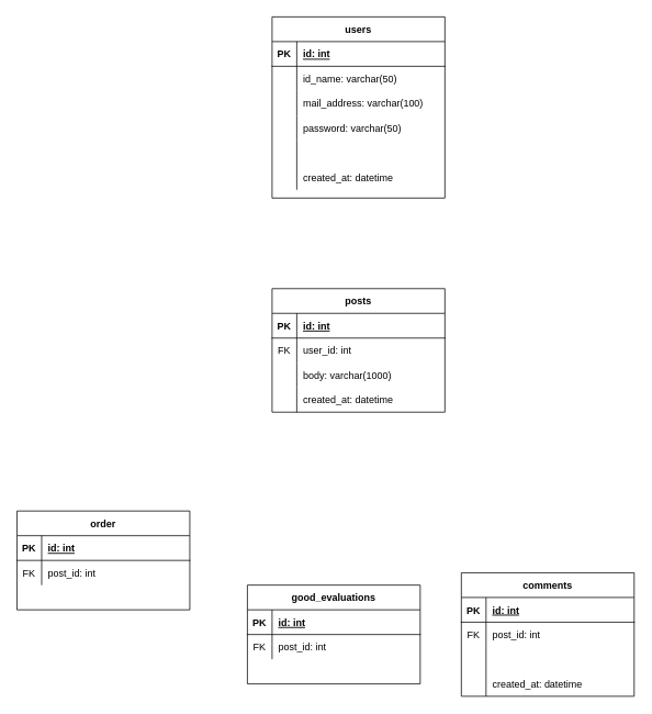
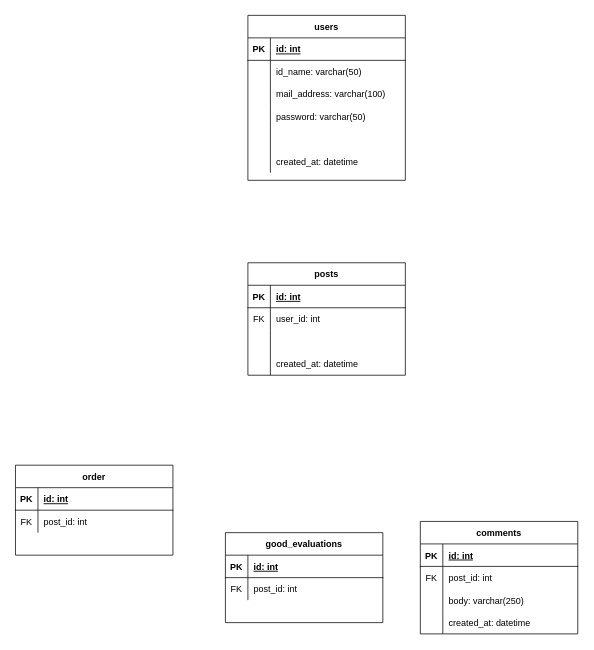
  <mxCell id="0" />
  <mxCell id="1" parent="0" />
  <mxCell id="2" value="users" style="shape=table;startSize=30;container=1;collapsible=1;childLayout=tableLayout;fixedRows=1;rowLines=0;fontStyle=1;align=center;resizeLast=1;" vertex="1" parent="1"><mxGeometry x="330" y="20" width="210" height="220" as="geometry" /></mxCell>
  <mxCell id="3" value="" style="shape=partialRectangle;collapsible=0;dropTarget=0;pointerEvents=0;fillColor=none;top=0;left=0;bottom=1;right=0;points=[[0,0.5],[1,0.5]];portConstraint=eastwest;" vertex="1" parent="2"><mxGeometry y="30" width="210" height="30" as="geometry" /></mxCell>
  <mxCell id="4" value="PK" style="shape=partialRectangle;connectable=0;fillColor=none;top=0;left=0;bottom=0;right=0;fontStyle=1;overflow=hidden;" vertex="1" parent="3"><mxGeometry width="30" height="30" as="geometry"><mxRectangle width="30" height="30" as="alternateBounds" /></mxGeometry></mxCell>
  <mxCell id="5" value="id: int" style="shape=partialRectangle;connectable=0;fillColor=none;top=0;left=0;bottom=0;right=0;align=left;spacingLeft=6;fontStyle=5;overflow=hidden;" vertex="1" parent="3"><mxGeometry x="30" width="180" height="30" as="geometry"><mxRectangle width="180" height="30" as="alternateBounds" /></mxGeometry></mxCell>
  <mxCell id="6" value="" style="shape=partialRectangle;collapsible=0;dropTarget=0;pointerEvents=0;fillColor=none;top=0;left=0;bottom=0;right=0;points=[[0,0.5],[1,0.5]];portConstraint=eastwest;" vertex="1" parent="2"><mxGeometry y="60" width="210" height="30" as="geometry" /></mxCell>
  <mxCell id="7" value="" style="shape=partialRectangle;connectable=0;fillColor=none;top=0;left=0;bottom=0;right=0;editable=1;overflow=hidden;" vertex="1" parent="6"><mxGeometry width="30" height="30" as="geometry"><mxRectangle width="30" height="30" as="alternateBounds" /></mxGeometry></mxCell>
  <mxCell id="8" value="id_name: varchar(50)" style="shape=partialRectangle;connectable=0;fillColor=none;top=0;left=0;bottom=0;right=0;align=left;spacingLeft=6;overflow=hidden;" vertex="1" parent="6"><mxGeometry x="30" width="180" height="30" as="geometry"><mxRectangle width="180" height="30" as="alternateBounds" /></mxGeometry></mxCell>
  <mxCell id="9" value="" style="shape=partialRectangle;collapsible=0;dropTarget=0;pointerEvents=0;fillColor=none;top=0;left=0;bottom=0;right=0;points=[[0,0.5],[1,0.5]];portConstraint=eastwest;" vertex="1" parent="2"><mxGeometry y="90" width="210" height="30" as="geometry" /></mxCell>
  <mxCell id="10" value="" style="shape=partialRectangle;connectable=0;fillColor=none;top=0;left=0;bottom=0;right=0;editable=1;overflow=hidden;" vertex="1" parent="9"><mxGeometry width="30" height="30" as="geometry"><mxRectangle width="30" height="30" as="alternateBounds" /></mxGeometry></mxCell>
  <mxCell id="11" value="mail_address: varchar(100)" style="shape=partialRectangle;connectable=0;fillColor=none;top=0;left=0;bottom=0;right=0;align=left;spacingLeft=6;overflow=hidden;" vertex="1" parent="9"><mxGeometry x="30" width="180" height="30" as="geometry"><mxRectangle width="180" height="30" as="alternateBounds" /></mxGeometry></mxCell>
  <mxCell id="12" value="" style="shape=partialRectangle;collapsible=0;dropTarget=0;pointerEvents=0;fillColor=none;top=0;left=0;bottom=0;right=0;points=[[0,0.5],[1,0.5]];portConstraint=eastwest;" vertex="1" parent="2"><mxGeometry y="120" width="210" height="30" as="geometry" /></mxCell>
  <mxCell id="13" value="" style="shape=partialRectangle;connectable=0;fillColor=none;top=0;left=0;bottom=0;right=0;editable=1;overflow=hidden;" vertex="1" parent="12"><mxGeometry width="30" height="30" as="geometry"><mxRectangle width="30" height="30" as="alternateBounds" /></mxGeometry></mxCell>
  <mxCell id="14" value="password: varchar(50)" style="shape=partialRectangle;connectable=0;fillColor=none;top=0;left=0;bottom=0;right=0;align=left;spacingLeft=6;overflow=hidden;" vertex="1" parent="12"><mxGeometry x="30" width="180" height="30" as="geometry"><mxRectangle width="180" height="30" as="alternateBounds" /></mxGeometry></mxCell>
  <mxCell id="15" value="" style="shape=partialRectangle;collapsible=0;dropTarget=0;pointerEvents=0;fillColor=none;top=0;left=0;bottom=0;right=0;points=[[0,0.5],[1,0.5]];portConstraint=eastwest;" vertex="1" parent="2"><mxGeometry y="150" width="210" height="30" as="geometry" /></mxCell>
  <mxCell id="16" value="" style="shape=partialRectangle;connectable=0;fillColor=none;top=0;left=0;bottom=0;right=0;editable=1;overflow=hidden;" vertex="1" parent="15"><mxGeometry width="30" height="30" as="geometry"><mxRectangle width="30" height="30" as="alternateBounds" /></mxGeometry></mxCell>
  <mxCell id="17" value="" style="shape=partialRectangle;collapsible=0;dropTarget=0;pointerEvents=0;fillColor=none;top=0;left=0;bottom=0;right=0;points=[[0,0.5],[1,0.5]];portConstraint=eastwest;" vertex="1" parent="2"><mxGeometry y="180" width="210" height="30" as="geometry" /></mxCell>
  <mxCell id="18" value="" style="shape=partialRectangle;connectable=0;fillColor=none;top=0;left=0;bottom=0;right=0;editable=1;overflow=hidden;" vertex="1" parent="17"><mxGeometry width="30" height="30" as="geometry"><mxRectangle width="30" height="30" as="alternateBounds" /></mxGeometry></mxCell>
  <mxCell id="19" value="created_at: datetime" style="shape=partialRectangle;connectable=0;fillColor=none;top=0;left=0;bottom=0;right=0;align=left;spacingLeft=6;overflow=hidden;" vertex="1" parent="17"><mxGeometry x="30" width="180" height="30" as="geometry"><mxRectangle width="180" height="30" as="alternateBounds" /></mxGeometry></mxCell>
  <mxCell id="20" value="posts" style="shape=table;startSize=30;container=1;collapsible=1;childLayout=tableLayout;fixedRows=1;rowLines=0;fontStyle=1;align=center;resizeLast=1;" vertex="1" parent="1"><mxGeometry x="330" y="350" width="210" height="150" as="geometry" /></mxCell>
  <mxCell id="21" value="" style="shape=partialRectangle;collapsible=0;dropTarget=0;pointerEvents=0;fillColor=none;top=0;left=0;bottom=1;right=0;points=[[0,0.5],[1,0.5]];portConstraint=eastwest;" vertex="1" parent="20"><mxGeometry y="30" width="210" height="30" as="geometry" /></mxCell>
  <mxCell id="22" value="PK" style="shape=partialRectangle;connectable=0;fillColor=none;top=0;left=0;bottom=0;right=0;fontStyle=1;overflow=hidden;" vertex="1" parent="21"><mxGeometry width="30" height="30" as="geometry"><mxRectangle width="30" height="30" as="alternateBounds" /></mxGeometry></mxCell>
  <mxCell id="23" value="id: int" style="shape=partialRectangle;connectable=0;fillColor=none;top=0;left=0;bottom=0;right=0;align=left;spacingLeft=6;fontStyle=5;overflow=hidden;" vertex="1" parent="21"><mxGeometry x="30" width="180" height="30" as="geometry"><mxRectangle width="180" height="30" as="alternateBounds" /></mxGeometry></mxCell>
  <mxCell id="24" value="" style="shape=partialRectangle;collapsible=0;dropTarget=0;pointerEvents=0;fillColor=none;top=0;left=0;bottom=0;right=0;points=[[0,0.5],[1,0.5]];portConstraint=eastwest;" vertex="1" parent="20"><mxGeometry y="60" width="210" height="30" as="geometry" /></mxCell>
  <mxCell id="25" value="FK" style="shape=partialRectangle;connectable=0;fillColor=none;top=0;left=0;bottom=0;right=0;fontStyle=0;overflow=hidden;" vertex="1" parent="24"><mxGeometry width="30" height="30" as="geometry"><mxRectangle width="30" height="30" as="alternateBounds" /></mxGeometry></mxCell>
  <mxCell id="26" value="user_id: int" style="shape=partialRectangle;connectable=0;fillColor=none;top=0;left=0;bottom=0;right=0;align=left;spacingLeft=6;fontStyle=0;overflow=hidden;" vertex="1" parent="24"><mxGeometry x="30" width="180" height="30" as="geometry"><mxRectangle width="180" height="30" as="alternateBounds" /></mxGeometry></mxCell>
  <mxCell id="27" value="" style="shape=partialRectangle;collapsible=0;dropTarget=0;pointerEvents=0;fillColor=none;top=0;left=0;bottom=0;right=0;points=[[0,0.5],[1,0.5]];portConstraint=eastwest;" vertex="1" parent="20"><mxGeometry y="90" width="210" height="30" as="geometry" /></mxCell>
  <mxCell id="28" value="" style="shape=partialRectangle;connectable=0;fillColor=none;top=0;left=0;bottom=0;right=0;editable=1;overflow=hidden;" vertex="1" parent="27"><mxGeometry width="30" height="30" as="geometry"><mxRectangle width="30" height="30" as="alternateBounds" /></mxGeometry></mxCell>
- <mxCell id="29" value="body: varchar(1000)" style="shape=partialRectangle;connectable=0;fillColor=none;top=0;left=0;bottom=0;right=0;align=left;spacingLeft=6;overflow=hidden;" vertex="1" parent="27"><mxGeometry x="30" width="180" height="30" as="geometry"><mxRectangle width="180" height="30" as="alternateBounds" /></mxGeometry></mxCell>
  <mxCell id="30" value="" style="shape=partialRectangle;collapsible=0;dropTarget=0;pointerEvents=0;fillColor=none;top=0;left=0;bottom=0;right=0;points=[[0,0.5],[1,0.5]];portConstraint=eastwest;" vertex="1" parent="20"><mxGeometry y="120" width="210" height="30" as="geometry" /></mxCell>
  <mxCell id="31" value="" style="shape=partialRectangle;connectable=0;fillColor=none;top=0;left=0;bottom=0;right=0;editable=1;overflow=hidden;" vertex="1" parent="30"><mxGeometry width="30" height="30" as="geometry"><mxRectangle width="30" height="30" as="alternateBounds" /></mxGeometry></mxCell>
  <mxCell id="32" value="created_at: datetime" style="shape=partialRectangle;connectable=0;fillColor=none;top=0;left=0;bottom=0;right=0;align=left;spacingLeft=6;overflow=hidden;" vertex="1" parent="30"><mxGeometry x="30" width="180" height="30" as="geometry"><mxRectangle width="180" height="30" as="alternateBounds" /></mxGeometry></mxCell>
  <mxCell id="33" value="comments" style="shape=table;startSize=30;container=1;collapsible=1;childLayout=tableLayout;fixedRows=1;rowLines=0;fontStyle=1;align=center;resizeLast=1;" vertex="1" parent="1"><mxGeometry x="560" y="695" width="210" height="150" as="geometry" /></mxCell>
  <mxCell id="34" value="" style="shape=partialRectangle;collapsible=0;dropTarget=0;pointerEvents=0;fillColor=none;top=0;left=0;bottom=1;right=0;points=[[0,0.5],[1,0.5]];portConstraint=eastwest;" vertex="1" parent="33"><mxGeometry y="30" width="210" height="30" as="geometry" /></mxCell>
  <mxCell id="35" value="PK" style="shape=partialRectangle;connectable=0;fillColor=none;top=0;left=0;bottom=0;right=0;fontStyle=1;overflow=hidden;" vertex="1" parent="34"><mxGeometry width="30" height="30" as="geometry"><mxRectangle width="30" height="30" as="alternateBounds" /></mxGeometry></mxCell>
  <mxCell id="36" value="id: int" style="shape=partialRectangle;connectable=0;fillColor=none;top=0;left=0;bottom=0;right=0;align=left;spacingLeft=6;fontStyle=5;overflow=hidden;" vertex="1" parent="34"><mxGeometry x="30" width="180" height="30" as="geometry"><mxRectangle width="180" height="30" as="alternateBounds" /></mxGeometry></mxCell>
  <mxCell id="37" value="" style="shape=partialRectangle;collapsible=0;dropTarget=0;pointerEvents=0;fillColor=none;top=0;left=0;bottom=0;right=0;points=[[0,0.5],[1,0.5]];portConstraint=eastwest;" vertex="1" parent="33"><mxGeometry y="60" width="210" height="30" as="geometry" /></mxCell>
  <mxCell id="38" value="FK" style="shape=partialRectangle;connectable=0;fillColor=none;top=0;left=0;bottom=0;right=0;fontStyle=0;overflow=hidden;" vertex="1" parent="37"><mxGeometry width="30" height="30" as="geometry"><mxRectangle width="30" height="30" as="alternateBounds" /></mxGeometry></mxCell>
  <mxCell id="39" value="post_id: int" style="shape=partialRectangle;connectable=0;fillColor=none;top=0;left=0;bottom=0;right=0;align=left;spacingLeft=6;fontStyle=0;overflow=hidden;" vertex="1" parent="37"><mxGeometry x="30" width="180" height="30" as="geometry"><mxRectangle width="180" height="30" as="alternateBounds" /></mxGeometry></mxCell>
  <mxCell id="40" value="" style="shape=partialRectangle;collapsible=0;dropTarget=0;pointerEvents=0;fillColor=none;top=0;left=0;bottom=0;right=0;points=[[0,0.5],[1,0.5]];portConstraint=eastwest;" vertex="1" parent="33"><mxGeometry y="90" width="210" height="30" as="geometry" /></mxCell>
  <mxCell id="41" value="" style="shape=partialRectangle;connectable=0;fillColor=none;top=0;left=0;bottom=0;right=0;editable=1;overflow=hidden;" vertex="1" parent="40"><mxGeometry width="30" height="30" as="geometry"><mxRectangle width="30" height="30" as="alternateBounds" /></mxGeometry></mxCell>
+ <mxCell id="42" value="body: varchar(250)" style="shape=partialRectangle;connectable=0;fillColor=none;top=0;left=0;bottom=0;right=0;align=left;spacingLeft=6;overflow=hidden;" vertex="1" parent="40"><mxGeometry x="30" width="180" height="30" as="geometry"><mxRectangle width="180" height="30" as="alternateBounds" /></mxGeometry></mxCell>
  <mxCell id="43" value="" style="shape=partialRectangle;collapsible=0;dropTarget=0;pointerEvents=0;fillColor=none;top=0;left=0;bottom=0;right=0;points=[[0,0.5],[1,0.5]];portConstraint=eastwest;" vertex="1" parent="33"><mxGeometry y="120" width="210" height="30" as="geometry" /></mxCell>
  <mxCell id="44" value="" style="shape=partialRectangle;connectable=0;fillColor=none;top=0;left=0;bottom=0;right=0;editable=1;overflow=hidden;" vertex="1" parent="43"><mxGeometry width="30" height="30" as="geometry"><mxRectangle width="30" height="30" as="alternateBounds" /></mxGeometry></mxCell>
  <mxCell id="45" value="created_at: datetime" style="shape=partialRectangle;connectable=0;fillColor=none;top=0;left=0;bottom=0;right=0;align=left;spacingLeft=6;overflow=hidden;" vertex="1" parent="43"><mxGeometry x="30" width="180" height="30" as="geometry"><mxRectangle width="180" height="30" as="alternateBounds" /></mxGeometry></mxCell>
  <mxCell id="46" value="order" style="shape=table;startSize=30;container=1;collapsible=1;childLayout=tableLayout;fixedRows=1;rowLines=0;fontStyle=1;align=center;resizeLast=1;" vertex="1" parent="1"><mxGeometry x="20" y="620" width="210" height="120" as="geometry" /></mxCell>
  <mxCell id="47" value="" style="shape=partialRectangle;collapsible=0;dropTarget=0;pointerEvents=0;fillColor=none;top=0;left=0;bottom=1;right=0;points=[[0,0.5],[1,0.5]];portConstraint=eastwest;" vertex="1" parent="46"><mxGeometry y="30" width="210" height="30" as="geometry" /></mxCell>
  <mxCell id="48" value="PK" style="shape=partialRectangle;connectable=0;fillColor=none;top=0;left=0;bottom=0;right=0;fontStyle=1;overflow=hidden;" vertex="1" parent="47"><mxGeometry width="30" height="30" as="geometry"><mxRectangle width="30" height="30" as="alternateBounds" /></mxGeometry></mxCell>
  <mxCell id="49" value="id: int" style="shape=partialRectangle;connectable=0;fillColor=none;top=0;left=0;bottom=0;right=0;align=left;spacingLeft=6;fontStyle=5;overflow=hidden;" vertex="1" parent="47"><mxGeometry x="30" width="180" height="30" as="geometry"><mxRectangle width="180" height="30" as="alternateBounds" /></mxGeometry></mxCell>
  <mxCell id="50" value="" style="shape=partialRectangle;collapsible=0;dropTarget=0;pointerEvents=0;fillColor=none;top=0;left=0;bottom=0;right=0;points=[[0,0.5],[1,0.5]];portConstraint=eastwest;" vertex="1" parent="46"><mxGeometry y="60" width="210" height="30" as="geometry" /></mxCell>
  <mxCell id="51" value="FK" style="shape=partialRectangle;connectable=0;fillColor=none;top=0;left=0;bottom=0;right=0;fontStyle=0;overflow=hidden;" vertex="1" parent="50"><mxGeometry width="30" height="30" as="geometry"><mxRectangle width="30" height="30" as="alternateBounds" /></mxGeometry></mxCell>
  <mxCell id="52" value="post_id: int" style="shape=partialRectangle;connectable=0;fillColor=none;top=0;left=0;bottom=0;right=0;align=left;spacingLeft=6;fontStyle=0;overflow=hidden;" vertex="1" parent="50"><mxGeometry x="30" width="180" height="30" as="geometry"><mxRectangle width="180" height="30" as="alternateBounds" /></mxGeometry></mxCell>
  <mxCell id="53" value="" style="shape=partialRectangle;collapsible=0;dropTarget=0;pointerEvents=0;fillColor=none;top=0;left=0;bottom=0;right=0;points=[[0,0.5],[1,0.5]];portConstraint=eastwest;" vertex="1" parent="46"><mxGeometry y="90" width="210" height="30" as="geometry" /></mxCell>
  <mxCell id="54" value="" style="shape=partialRectangle;connectable=0;fillColor=none;top=0;left=0;bottom=0;right=0;editable=1;overflow=hidden;" vertex="1" parent="53"><mxGeometry width="30" height="30" as="geometry"><mxRectangle width="30" height="30" as="alternateBounds" /></mxGeometry></mxCell>
  <mxCell id="55" value="good_evaluations" style="shape=table;startSize=30;container=1;collapsible=1;childLayout=tableLayout;fixedRows=1;rowLines=0;fontStyle=1;align=center;resizeLast=1;" vertex="1" parent="1"><mxGeometry x="300" y="710" width="210" height="120" as="geometry" /></mxCell>
  <mxCell id="56" value="" style="shape=partialRectangle;collapsible=0;dropTarget=0;pointerEvents=0;fillColor=none;top=0;left=0;bottom=1;right=0;points=[[0,0.5],[1,0.5]];portConstraint=eastwest;" vertex="1" parent="55"><mxGeometry y="30" width="210" height="30" as="geometry" /></mxCell>
  <mxCell id="57" value="PK" style="shape=partialRectangle;connectable=0;fillColor=none;top=0;left=0;bottom=0;right=0;fontStyle=1;overflow=hidden;" vertex="1" parent="56"><mxGeometry width="30" height="30" as="geometry"><mxRectangle width="30" height="30" as="alternateBounds" /></mxGeometry></mxCell>
  <mxCell id="58" value="id: int" style="shape=partialRectangle;connectable=0;fillColor=none;top=0;left=0;bottom=0;right=0;align=left;spacingLeft=6;fontStyle=5;overflow=hidden;" vertex="1" parent="56"><mxGeometry x="30" width="180" height="30" as="geometry"><mxRectangle width="180" height="30" as="alternateBounds" /></mxGeometry></mxCell>
  <mxCell id="59" value="" style="shape=partialRectangle;collapsible=0;dropTarget=0;pointerEvents=0;fillColor=none;top=0;left=0;bottom=0;right=0;points=[[0,0.5],[1,0.5]];portConstraint=eastwest;" vertex="1" parent="55"><mxGeometry y="60" width="210" height="30" as="geometry" /></mxCell>
  <mxCell id="60" value="FK" style="shape=partialRectangle;connectable=0;fillColor=none;top=0;left=0;bottom=0;right=0;fontStyle=0;overflow=hidden;" vertex="1" parent="59"><mxGeometry width="30" height="30" as="geometry"><mxRectangle width="30" height="30" as="alternateBounds" /></mxGeometry></mxCell>
  <mxCell id="61" value="post_id: int" style="shape=partialRectangle;connectable=0;fillColor=none;top=0;left=0;bottom=0;right=0;align=left;spacingLeft=6;fontStyle=0;overflow=hidden;" vertex="1" parent="59"><mxGeometry x="30" width="180" height="30" as="geometry"><mxRectangle width="180" height="30" as="alternateBounds" /></mxGeometry></mxCell>
  <mxCell id="62" value="" style="shape=partialRectangle;collapsible=0;dropTarget=0;pointerEvents=0;fillColor=none;top=0;left=0;bottom=0;right=0;points=[[0,0.5],[1,0.5]];portConstraint=eastwest;" vertex="1" parent="55"><mxGeometry y="90" width="210" height="30" as="geometry" /></mxCell>
  <mxCell id="63" value="" style="shape=partialRectangle;connectable=0;fillColor=none;top=0;left=0;bottom=0;right=0;editable=1;overflow=hidden;" vertex="1" parent="62"><mxGeometry width="30" height="30" as="geometry"><mxRectangle width="30" height="30" as="alternateBounds" /></mxGeometry></mxCell>
